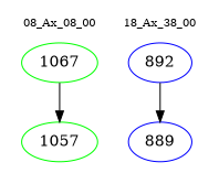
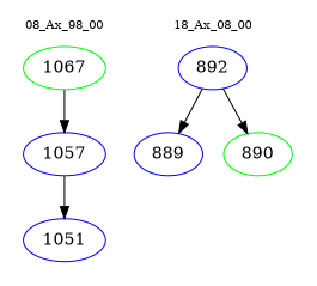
  digraph {
    node [color=blue]
    edge [color=black]
-   n1 [color=green label=1057]
+   n1 [label=1057]
+   n2 [label=1051]
    n3 [color=green label=1067]
    n4 [label=892]
    n5 [label=889]
+   n6 [color=green label=890]
    subgraph cluster_1 {
      color=white
      fontsize=10
-     label="08_Ax_08_00"
+     label="08_Ax_98_00"
      n1
+     n2
      n3
    }
    subgraph cluster_2 {
      color=white
      fontsize=10
-     label="18_Ax_38_00"
+     label="18_Ax_08_00"
      n4
      n5
+     n6
    }
+   n1 -> n2
    n3 -> n1
    n4 -> n5
+   n4 -> n6
  }
